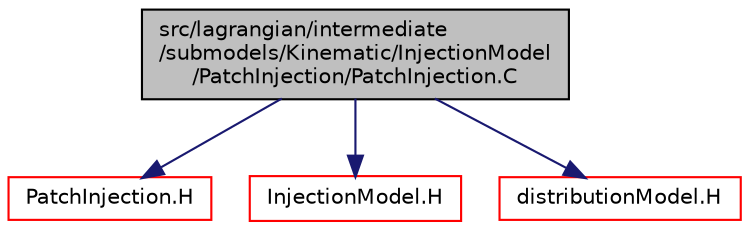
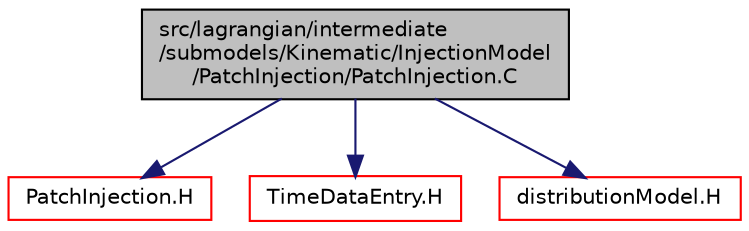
  digraph {
    node [color=red fontname=Helvetica fontsize=10 shape=record]
    edge [color=midnightblue fontname=Helvetica fontsize=10 labelfontname=Helvetica labelfontsize=10 style=solid]
    n1 [color=black fillcolor=grey75 fontcolor=black height=0.2 label="src/lagrangian/intermediate\l/submodels/Kinematic/InjectionModel\l/PatchInjection/PatchInjection.C" style=filled width=0.4]
    n2 [height=0.2 label="PatchInjection.H" width=0.4]
-   n3 [height=0.2 label="InjectionModel.H" width=0.4]
+   n3 [height=0.2 label="TimeDataEntry.H" width=0.4]
    n4 [height=0.2 label="distributionModel.H" width=0.4]
    n1 -> n2
    n1 -> n3
    n1 -> n4
  }
